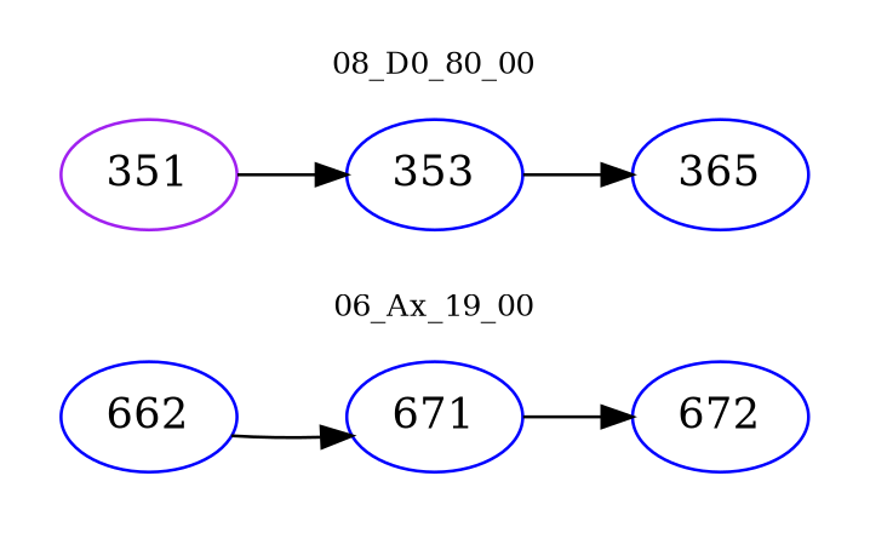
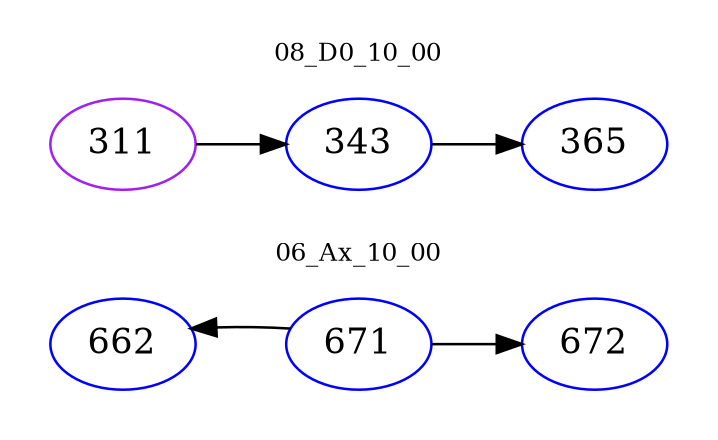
  digraph {
    rankdir=LR
    node [color=blue]
    edge [color=black]
    n1 [label=662]
    n2 [label=671]
    n3 [label=672]
-   n4 [color=purple label=351]
-   n5 [label=353]
+   n4 [color=purple label=311]
+   n5 [label=343]
    n6 [label=365]
    subgraph cluster_1 {
      color=white
      fontsize=10
-     label="06_Ax_19_00"
+     label="06_Ax_10_00"
      n1
      n2
      n3
    }
    subgraph cluster_2 {
      color=white
      fontsize=10
-     label="08_D0_80_00"
+     label="08_D0_10_00"
      n4
      n5
      n6
    }
-   n1 -> n2
+   n2 -> n1
    n2 -> n3
    n4 -> n5
    n5 -> n6
  }
